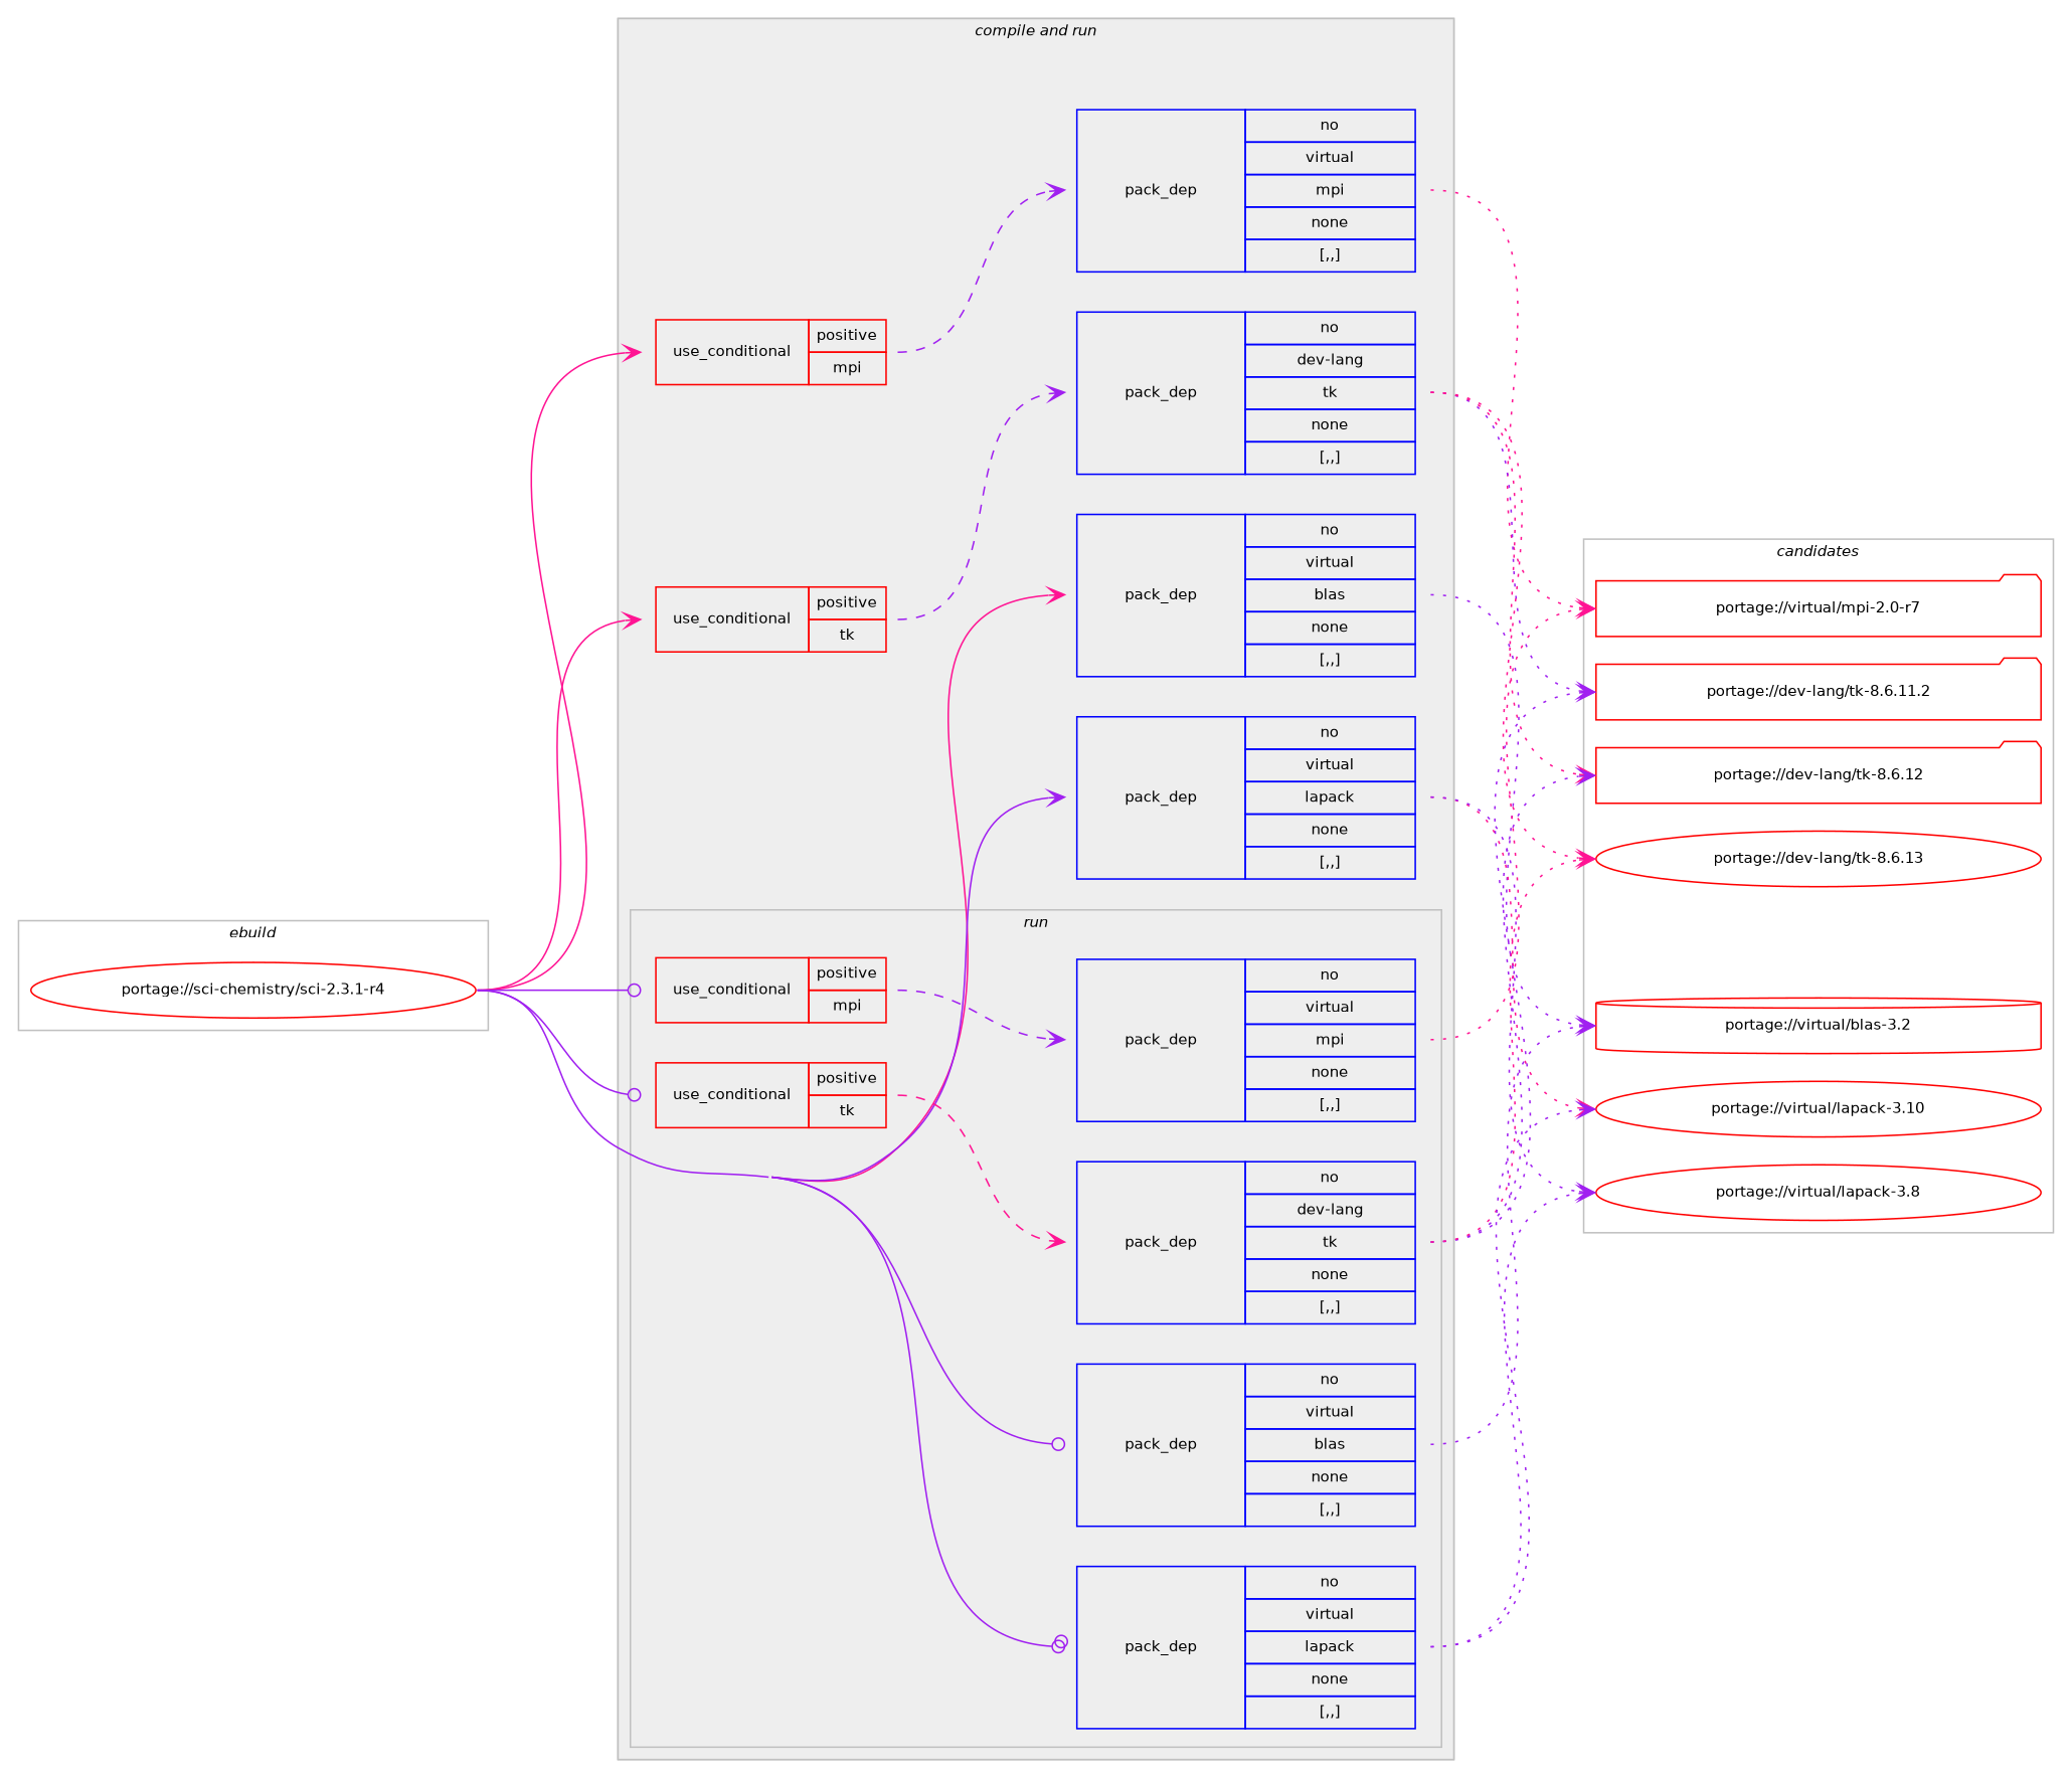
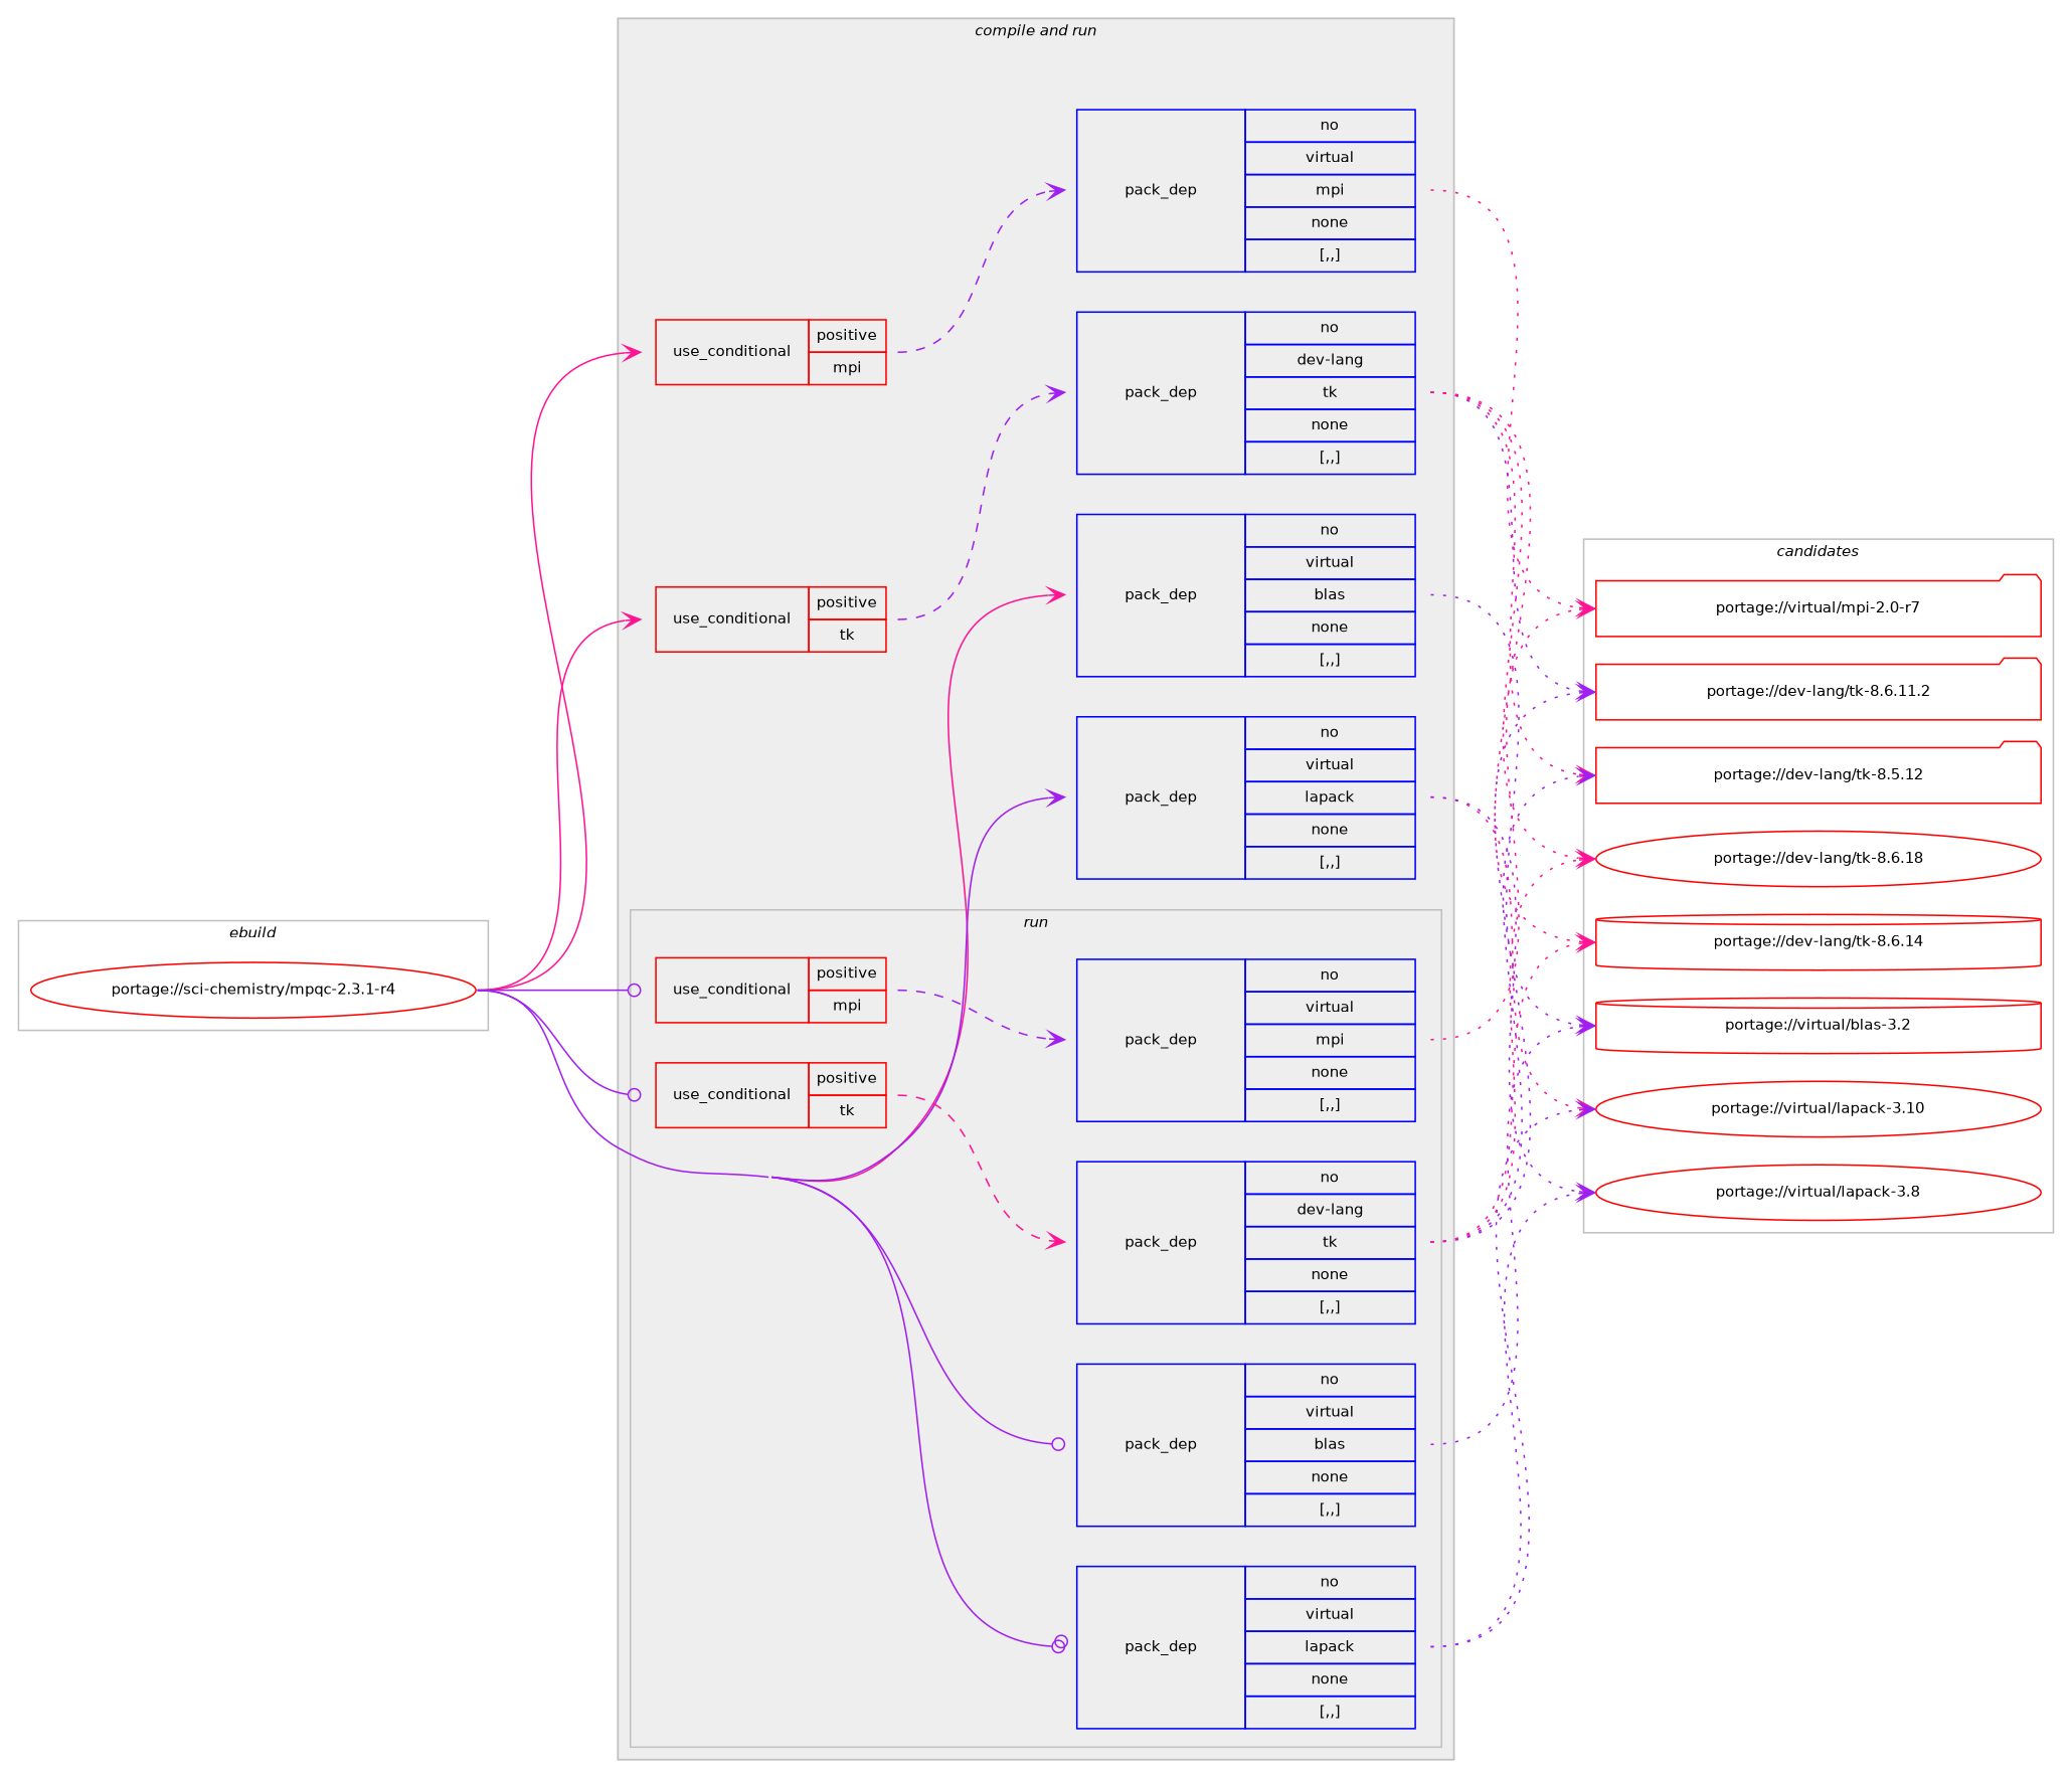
  digraph {
    compound=true
    concentrate=true
    fontname=Helvetica
    fontsize=10
    newrank=true
    rankdir=LR
    ranksep=1.5
    node [color=red fontname=Helvetica fontsize=10 shape=none]
    edge [arrowhead=vee color=purple headport=w style=dotted tailport=e weight=100]
-   n1 [label="portage://sci-chemistry/sci-2.3.1-r4" shape=ellipse width=4]
+   n1 [label="portage://sci-chemistry/mpqc-2.3.1-r4" shape=ellipse width=4]
    n2 [color=blue label=<<TABLE BORDER="0" CELLBORDER="1" CELLSPACING="0" CELLPADDING="4" WIDTH="220"><TR><TD ROWSPAN="6" CELLPADDING="30">pack_dep</TD></TR><TR><TD WIDTH="110">no</TD></TR><TR><TD>virtual</TD></TR><TR><TD>mpi</TD></TR><TR><TD>none</TD></TR><TR><TD>[,,]</TD></TR></TABLE>>]
    n3 [label=<<TABLE BORDER="0" CELLBORDER="1" CELLSPACING="0" CELLPADDING="4"><TR><TD ROWSPAN="3" CELLPADDING="10">use_conditional</TD></TR><TR><TD>positive</TD></TR><TR><TD>mpi</TD></TR></TABLE>>]
    n4 [color=blue label=<<TABLE BORDER="0" CELLBORDER="1" CELLSPACING="0" CELLPADDING="4" WIDTH="220"><TR><TD ROWSPAN="6" CELLPADDING="30">pack_dep</TD></TR><TR><TD WIDTH="110">no</TD></TR><TR><TD>dev-lang</TD></TR><TR><TD>tk</TD></TR><TR><TD>none</TD></TR><TR><TD>[,,]</TD></TR></TABLE>>]
    n5 [label=<<TABLE BORDER="0" CELLBORDER="1" CELLSPACING="0" CELLPADDING="4"><TR><TD ROWSPAN="3" CELLPADDING="10">use_conditional</TD></TR><TR><TD>positive</TD></TR><TR><TD>tk</TD></TR></TABLE>>]
    n6 [color=blue label=<<TABLE BORDER="0" CELLBORDER="1" CELLSPACING="0" CELLPADDING="4" WIDTH="220"><TR><TD ROWSPAN="6" CELLPADDING="30">pack_dep</TD></TR><TR><TD WIDTH="110">no</TD></TR><TR><TD>virtual</TD></TR><TR><TD>blas</TD></TR><TR><TD>none</TD></TR><TR><TD>[,,]</TD></TR></TABLE>>]
    n7 [color=blue label=<<TABLE BORDER="0" CELLBORDER="1" CELLSPACING="0" CELLPADDING="4" WIDTH="220"><TR><TD ROWSPAN="6" CELLPADDING="30">pack_dep</TD></TR><TR><TD WIDTH="110">no</TD></TR><TR><TD>virtual</TD></TR><TR><TD>lapack</TD></TR><TR><TD>none</TD></TR><TR><TD>[,,]</TD></TR></TABLE>>]
    n8 [color=blue label=<<TABLE BORDER="0" CELLBORDER="1" CELLSPACING="0" CELLPADDING="4" WIDTH="220"><TR><TD ROWSPAN="6" CELLPADDING="30">pack_dep</TD></TR><TR><TD WIDTH="110">no</TD></TR><TR><TD>virtual</TD></TR><TR><TD>mpi</TD></TR><TR><TD>none</TD></TR><TR><TD>[,,]</TD></TR></TABLE>>]
    n9 [label=<<TABLE BORDER="0" CELLBORDER="1" CELLSPACING="0" CELLPADDING="4"><TR><TD ROWSPAN="3" CELLPADDING="10">use_conditional</TD></TR><TR><TD>positive</TD></TR><TR><TD>mpi</TD></TR></TABLE>>]
    n10 [color=blue label=<<TABLE BORDER="0" CELLBORDER="1" CELLSPACING="0" CELLPADDING="4" WIDTH="220"><TR><TD ROWSPAN="6" CELLPADDING="30">pack_dep</TD></TR><TR><TD WIDTH="110">no</TD></TR><TR><TD>dev-lang</TD></TR><TR><TD>tk</TD></TR><TR><TD>none</TD></TR><TR><TD>[,,]</TD></TR></TABLE>>]
    n11 [label=<<TABLE BORDER="0" CELLBORDER="1" CELLSPACING="0" CELLPADDING="4"><TR><TD ROWSPAN="3" CELLPADDING="10">use_conditional</TD></TR><TR><TD>positive</TD></TR><TR><TD>tk</TD></TR></TABLE>>]
    n12 [color=blue label=<<TABLE BORDER="0" CELLBORDER="1" CELLSPACING="0" CELLPADDING="4" WIDTH="220"><TR><TD ROWSPAN="6" CELLPADDING="30">pack_dep</TD></TR><TR><TD WIDTH="110">no</TD></TR><TR><TD>virtual</TD></TR><TR><TD>blas</TD></TR><TR><TD>none</TD></TR><TR><TD>[,,]</TD></TR></TABLE>>]
    n13 [color=blue label=<<TABLE BORDER="0" CELLBORDER="1" CELLSPACING="0" CELLPADDING="4" WIDTH="220"><TR><TD ROWSPAN="6" CELLPADDING="30">pack_dep</TD></TR><TR><TD WIDTH="110">no</TD></TR><TR><TD>virtual</TD></TR><TR><TD>lapack</TD></TR><TR><TD>none</TD></TR><TR><TD>[,,]</TD></TR></TABLE>>]
    n14 [label="portage://virtual/mpi-2.0-r7" shape=folder width=4]
    n15 [label="portage://dev-lang/tk-8.6.11.2" shape=folder width=4]
-   n16 [label="portage://dev-lang/tk-8.6.12" shape=folder width=4]
-   n17 [label="portage://dev-lang/tk-8.6.13" shape=ellipse width=4]
+   n16 [label="portage://dev-lang/tk-8.5.12" shape=folder width=4]
+   n17 [label="portage://dev-lang/tk-8.6.18" shape=ellipse width=4]
+   n18 [label="portage://dev-lang/tk-8.6.14" shape=cylinder width=4]
    n19 [label="portage://virtual/blas-3.2" shape=cylinder width=4]
    n20 [label="portage://virtual/lapack-3.10" shape=ellipse width=4]
    n21 [label="portage://virtual/lapack-3.8" shape=ellipse width=4]
    subgraph cluster_1 {
      color=gray
      label=<<i>ebuild</i>>
      rank=same
      n1
    }
    subgraph cluster_2 {
      color=gray
      label=<<i>dependencies</i>>
      subgraph cluster_3 {
        color=gray
        fillcolor="#eeeeee"
        label=<<i>compile</i>>
        style=filled
        subgraph sub_4 {
          color=gray
          fillcolor="#eeeeee"
          label=<<i>compile</i>>
          style=filled
          n3
          subgraph sub_5 {
            color=gray
            fillcolor="#eeeeee"
            label=<<i>compile</i>>
            style=filled
            n2
          }
        }
        subgraph sub_6 {
          color=gray
          fillcolor="#eeeeee"
          label=<<i>compile</i>>
          style=filled
          n5
          subgraph sub_7 {
            color=gray
            fillcolor="#eeeeee"
            label=<<i>compile</i>>
            style=filled
            n4
          }
        }
        subgraph sub_8 {
          color=gray
          fillcolor="#eeeeee"
          label=<<i>compile</i>>
          style=filled
          n6
        }
        subgraph sub_9 {
          color=gray
          fillcolor="#eeeeee"
          label=<<i>compile</i>>
          style=filled
          n7
        }
      }
      subgraph cluster_10 {
        color=gray
        fillcolor="#eeeeee"
        label=<<i>compile and run</i>>
        style=filled
      }
      subgraph cluster_11 {
        color=gray
        fillcolor="#eeeeee"
        label=<<i>run</i>>
        style=filled
        subgraph sub_12 {
          color=gray
          fillcolor="#eeeeee"
          label=<<i>run</i>>
          style=filled
          n9
          subgraph sub_13 {
            color=gray
            fillcolor="#eeeeee"
            label=<<i>run</i>>
            style=filled
            n8
          }
        }
        subgraph sub_14 {
          color=gray
          fillcolor="#eeeeee"
          label=<<i>run</i>>
          style=filled
          n11
          subgraph sub_15 {
            color=gray
            fillcolor="#eeeeee"
            label=<<i>run</i>>
            style=filled
            n10
          }
        }
        subgraph sub_16 {
          color=gray
          fillcolor="#eeeeee"
          label=<<i>run</i>>
          style=filled
          n12
        }
        subgraph sub_17 {
          color=gray
          fillcolor="#eeeeee"
          label=<<i>run</i>>
          style=filled
          n13
        }
      }
    }
    subgraph cluster_18 {
      color=gray
      label=<<i>candidates</i>>
      rank=same
      subgraph sub_19 {
        color=black
        label=<<i>candidates</i>>
        nodesep=1
        rank=same
        n14
      }
      subgraph sub_20 {
        color=black
        label=<<i>candidates</i>>
        nodesep=1
        rank=same
        n15
        n16
        n17
+       n18
      }
      subgraph sub_21 {
        color=black
        label=<<i>candidates</i>>
        nodesep=1
        rank=same
        n19
      }
      subgraph sub_22 {
        color=black
        label=<<i>candidates</i>>
        nodesep=1
        rank=same
        n20
        n21
      }
      subgraph sub_23 {
        color=black
        label=<<i>candidates</i>>
        nodesep=1
        rank=same
        n14
      }
      subgraph sub_24 {
        color=black
        label=<<i>candidates</i>>
        nodesep=1
        rank=same
        n15
        n16
        n17
+       n18
      }
      subgraph sub_25 {
        color=black
        label=<<i>candidates</i>>
        nodesep=1
        rank=same
        n19
      }
      subgraph sub_26 {
        color=black
        label=<<i>candidates</i>>
        nodesep=1
        rank=same
        n20
        n21
      }
    }
    n1 -> n3 [color=deeppink style=solid weight=20]
    n1 -> n5 [color=deeppink style=solid weight=20]
    n1 -> n6 [color=deeppink style=solid weight=20]
    n1 -> n7 [style=solid weight=20]
    n1 -> n9 [arrowhead=odot style=solid weight=20]
    n1 -> n11 [arrowhead=odot style=solid weight=20]
    n1 -> n12 [arrowhead=odot style=solid weight=20]
    n1 -> n13 [arrowhead=odot style=solid weight=20]
    n2 -> n14 [color=deeppink]
    n3 -> n2 [style=dashed weight=20]
    n4 -> n15
    n4 -> n16 [color=deeppink]
    n4 -> n17 [color=deeppink]
+   n4 -> n18 [color=deeppink]
    n5 -> n4 [style=dashed weight=20]
    n6 -> n19
    n7 -> n20 [color=deeppink]
    n7 -> n21
    n8 -> n14 [color=deeppink]
    n9 -> n8 [style=dashed weight=20]
    n10 -> n15
    n10 -> n16
    n10 -> n17 [color=deeppink]
+   n10 -> n18 [color=deeppink]
    n11 -> n10 [color=deeppink style=dashed weight=20]
    n12 -> n19
    n13 -> n20
    n13 -> n21
  }
